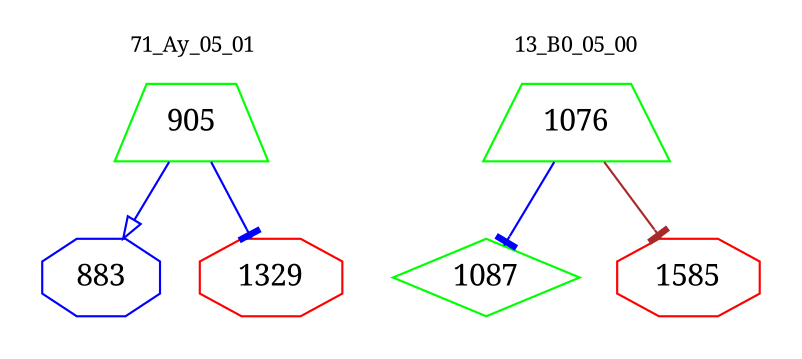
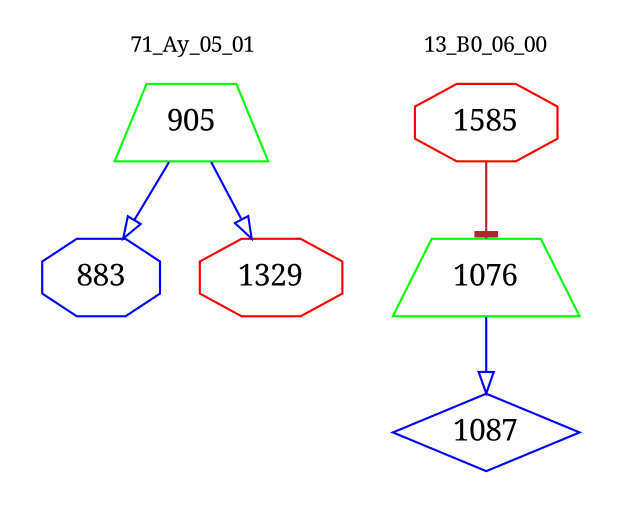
  digraph {
    fontname="Noto Serif"
    node [color=green fontname="Noto Serif" shape=octagon]
    edge [arrowhead=onormal color=blue fontname="Noto Serif"]
    n1 [label=905 shape=trapezium]
    n2 [color=blue label=883]
    n3 [color=red label=1329]
    n4 [label=1076 shape=trapezium]
-   n5 [label=1087 shape=diamond]
+   n5 [color=blue label=1087 shape=diamond]
    n6 [color=red label=1585]
    subgraph cluster_1 {
      color=white
      fontsize=10
      label="71_Ay_05_01"
      n1
      n2
      n3
    }
    subgraph cluster_2 {
      color=white
      fontsize=10
-     label="13_B0_05_00"
+     label="13_B0_06_00"
      n4
      n5
      n6
    }
    n1 -> n2
-   n1 -> n3 [arrowhead=tee]
-   n4 -> n5 [arrowhead=tee]
-   n4 -> n6 [arrowhead=tee color=brown]
+   n1 -> n3
+   n4 -> n5
+   n6 -> n4 [arrowhead=tee color=brown]
  }
